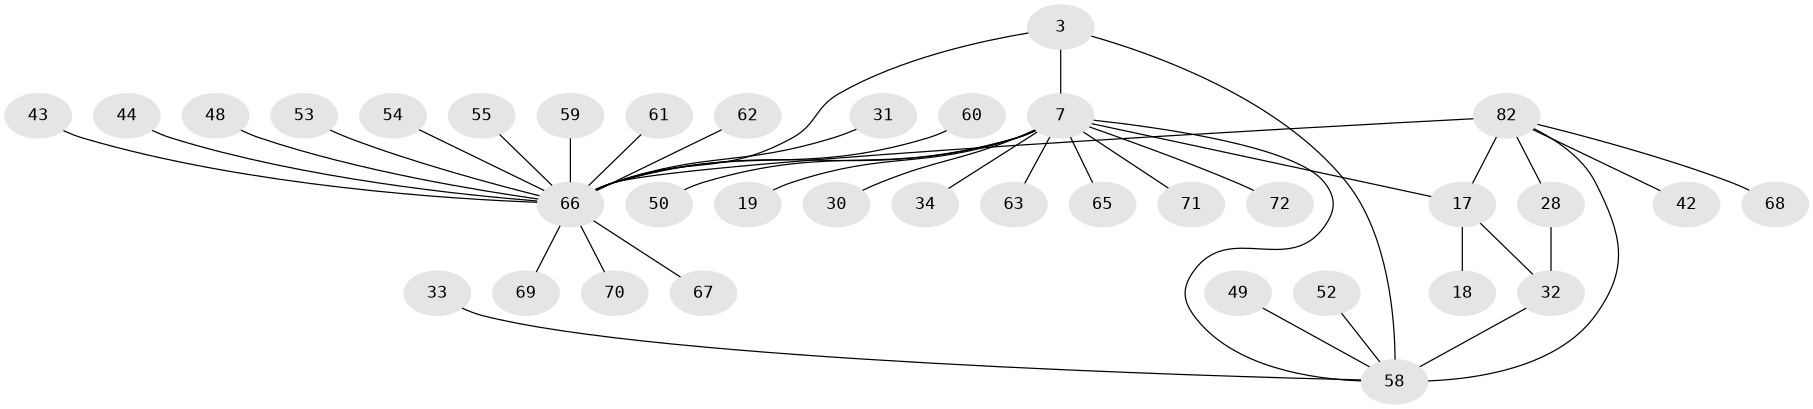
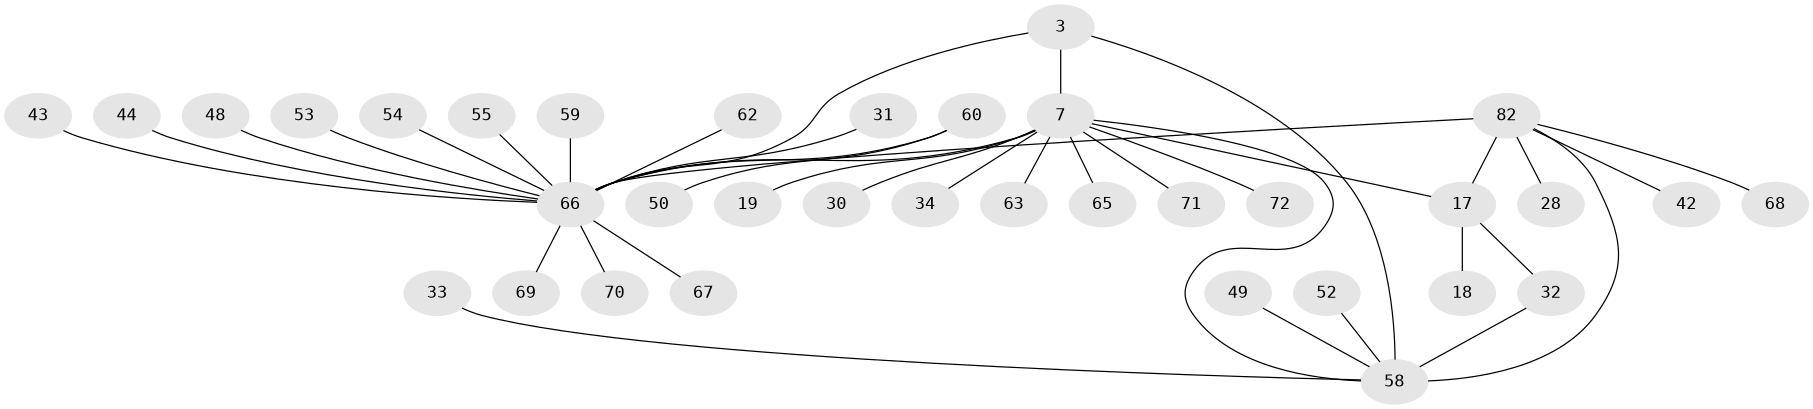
  graph {
    fontname="DejaVu Sans Mono"
    node [color=gray90 fontname="DejaVu Sans Mono" style=filled]
    edge [fontname="DejaVu Sans Mono"]
    3 [super="+2"]
    7 [super="+1"]
    58 [super="+13"]
    66 [super="+40+6+11+16+22+23"]
    17 [super="+9"]
    19
    30
    34
    50
    63 [super="+56"]
    65 [super="+51"]
    71 [super="+64"]
    72 [super="+24"]
    67
    69
    70 [super="+20+45"]
    18
    32 [super="+21+15"]
    n19 [label=82 super="+4"]
    28
    42
    68 [super="+39"]
    31
    33
    43 [super="+38"]
    44
    48
    49
    52
    53
    54
    55
    59
    60 [super="+57"]
-   61
    62 [super="+36"]
    3 -- 7 [weight=2]
    3 -- 58
    3 -- 66 [weight=2]
    7 -- 58
    7 -- 66 [weight=2]
    7 -- 17 [weight=3]
    7 -- 19
    7 -- 30
    7 -- 34
-   7 -- 50
+   60 -- 50
    7 -- 63
    7 -- 65
    7 -- 71
    7 -- 72
    66 -- 67
    66 -- 69
    66 -- 70
    17 -- 18
    17 -- 32
    32 -- 58 [weight=2]
    n19 -- 58 [weight=2]
    n19 -- 66 [weight=4]
    n19 -- 17
    n19 -- 28
    n19 -- 42
    n19 -- 68
-   28 -- 32
    31 -- 66
    33 -- 58
    43 -- 66
    44 -- 66
    48 -- 66
    49 -- 58
    52 -- 58
    53 -- 66
    54 -- 66
    55 -- 66
    59 -- 66
    60 -- 66
-   61 -- 66
    62 -- 66
  }
